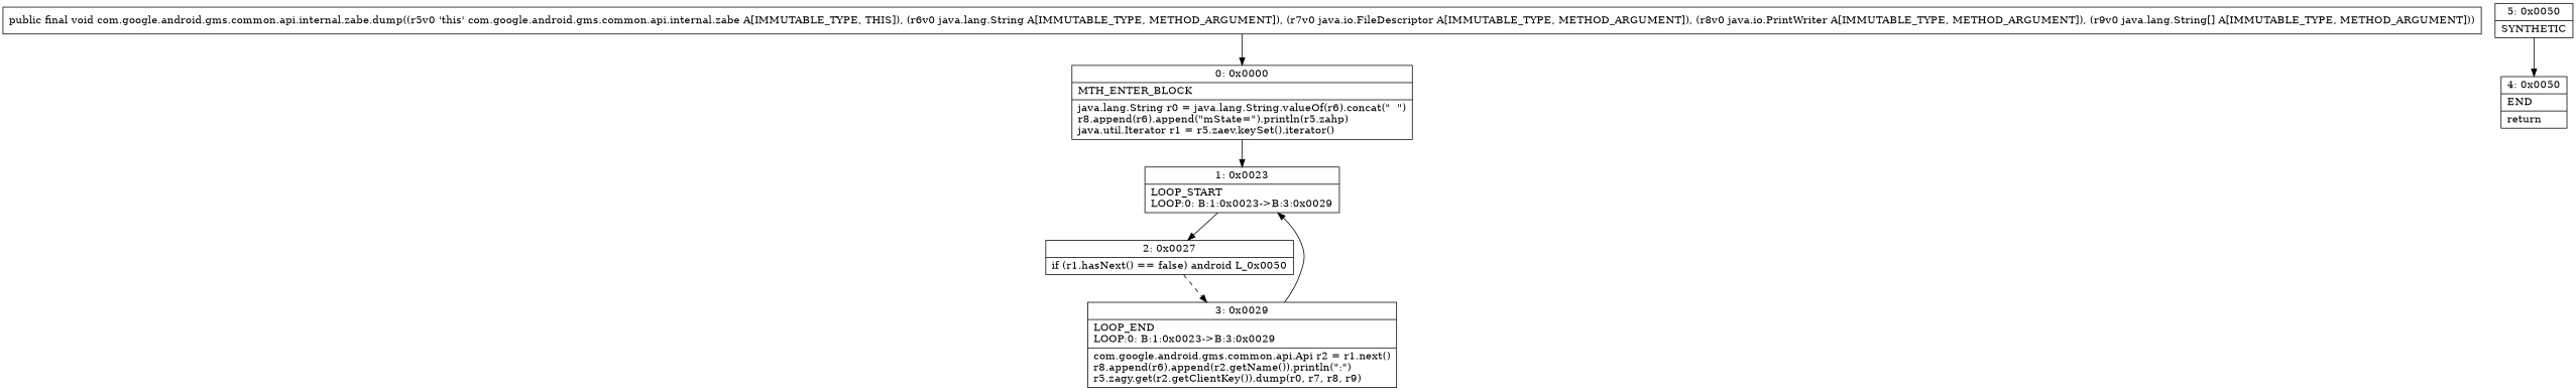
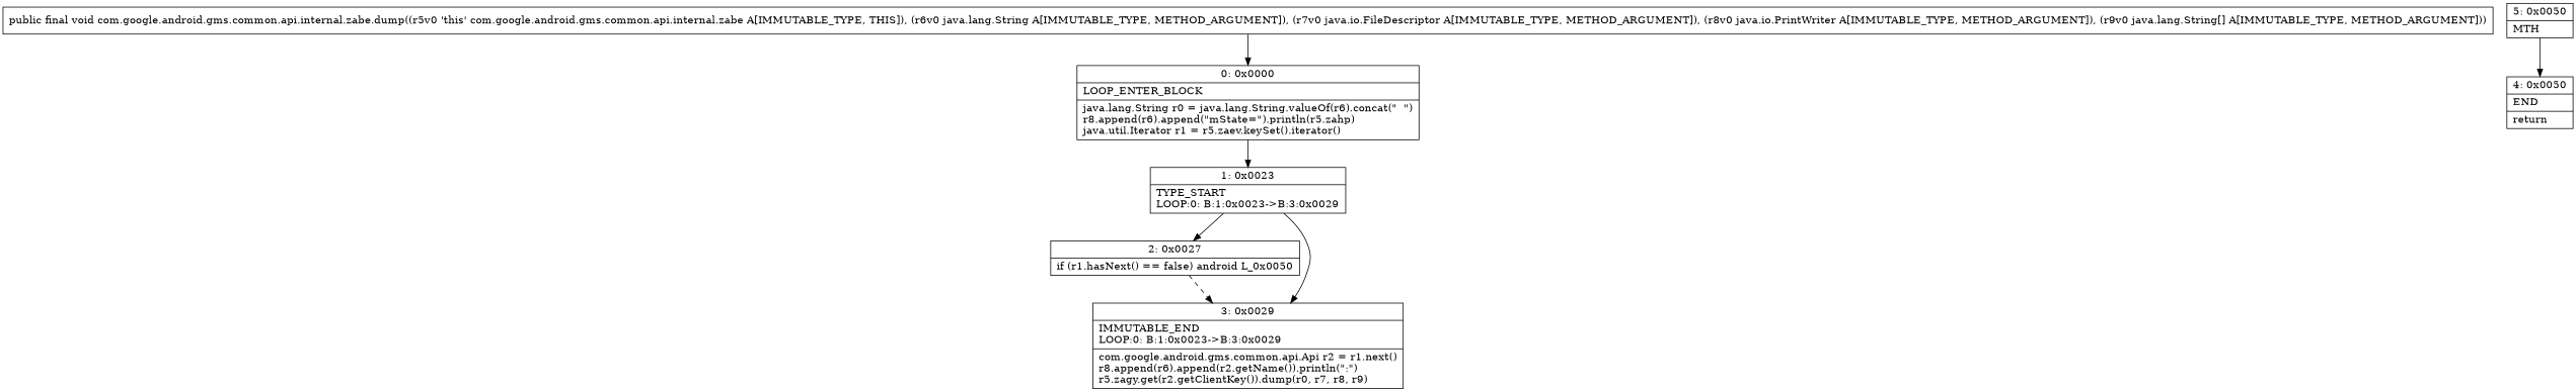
  digraph {
    node [shape=record]
-   n1 [label="{0\:\ 0x0000|MTH_ENTER_BLOCK\l|java.lang.String r0 = java.lang.String.valueOf(r6).concat(\"  \")\lr8.append(r6).append(\"mState=\").println(r5.zahp)\ljava.util.Iterator r1 = r5.zaev.keySet().iterator()\l}"]
-   n2 [label="{1\:\ 0x0023|LOOP_START\lLOOP:0: B:1:0x0023\-\>B:3:0x0029\l}"]
+   n1 [label="{0\:\ 0x0000|LOOP_ENTER_BLOCK\l|java.lang.String r0 = java.lang.String.valueOf(r6).concat(\"  \")\lr8.append(r6).append(\"mState=\").println(r5.zahp)\ljava.util.Iterator r1 = r5.zaev.keySet().iterator()\l}"]
+   n2 [label="{1\:\ 0x0023|TYPE_START\lLOOP:0: B:1:0x0023\-\>B:3:0x0029\l}"]
    n3 [label="{2\:\ 0x0027|if (r1.hasNext() == false) android L_0x0050\l}"]
-   n4 [label="{3\:\ 0x0029|LOOP_END\lLOOP:0: B:1:0x0023\-\>B:3:0x0029\l|com.google.android.gms.common.api.Api r2 = r1.next()\lr8.append(r6).append(r2.getName()).println(\":\")\lr5.zagy.get(r2.getClientKey()).dump(r0, r7, r8, r9)\l}"]
-   n5 [label="{5\:\ 0x0050|SYNTHETIC\l}"]
+   n4 [label="{3\:\ 0x0029|IMMUTABLE_END\lLOOP:0: B:1:0x0023\-\>B:3:0x0029\l|com.google.android.gms.common.api.Api r2 = r1.next()\lr8.append(r6).append(r2.getName()).println(\":\")\lr5.zagy.get(r2.getClientKey()).dump(r0, r7, r8, r9)\l}"]
+   n5 [label="{5\:\ 0x0050|MTH\l}"]
    n6 [label="{4\:\ 0x0050|END\l|return\l}"]
    n7 [label="{public final void com.google.android.gms.common.api.internal.zabe.dump((r5v0 'this' com.google.android.gms.common.api.internal.zabe A[IMMUTABLE_TYPE, THIS]), (r6v0 java.lang.String A[IMMUTABLE_TYPE, METHOD_ARGUMENT]), (r7v0 java.io.FileDescriptor A[IMMUTABLE_TYPE, METHOD_ARGUMENT]), (r8v0 java.io.PrintWriter A[IMMUTABLE_TYPE, METHOD_ARGUMENT]), (r9v0 java.lang.String[] A[IMMUTABLE_TYPE, METHOD_ARGUMENT])) }"]
    n1 -> n2
    n2 -> n3
    n3 -> n4 [style=dashed]
-   n4 -> n2
+   n2 -> n4
    n5 -> n6
    n7 -> n1
  }
